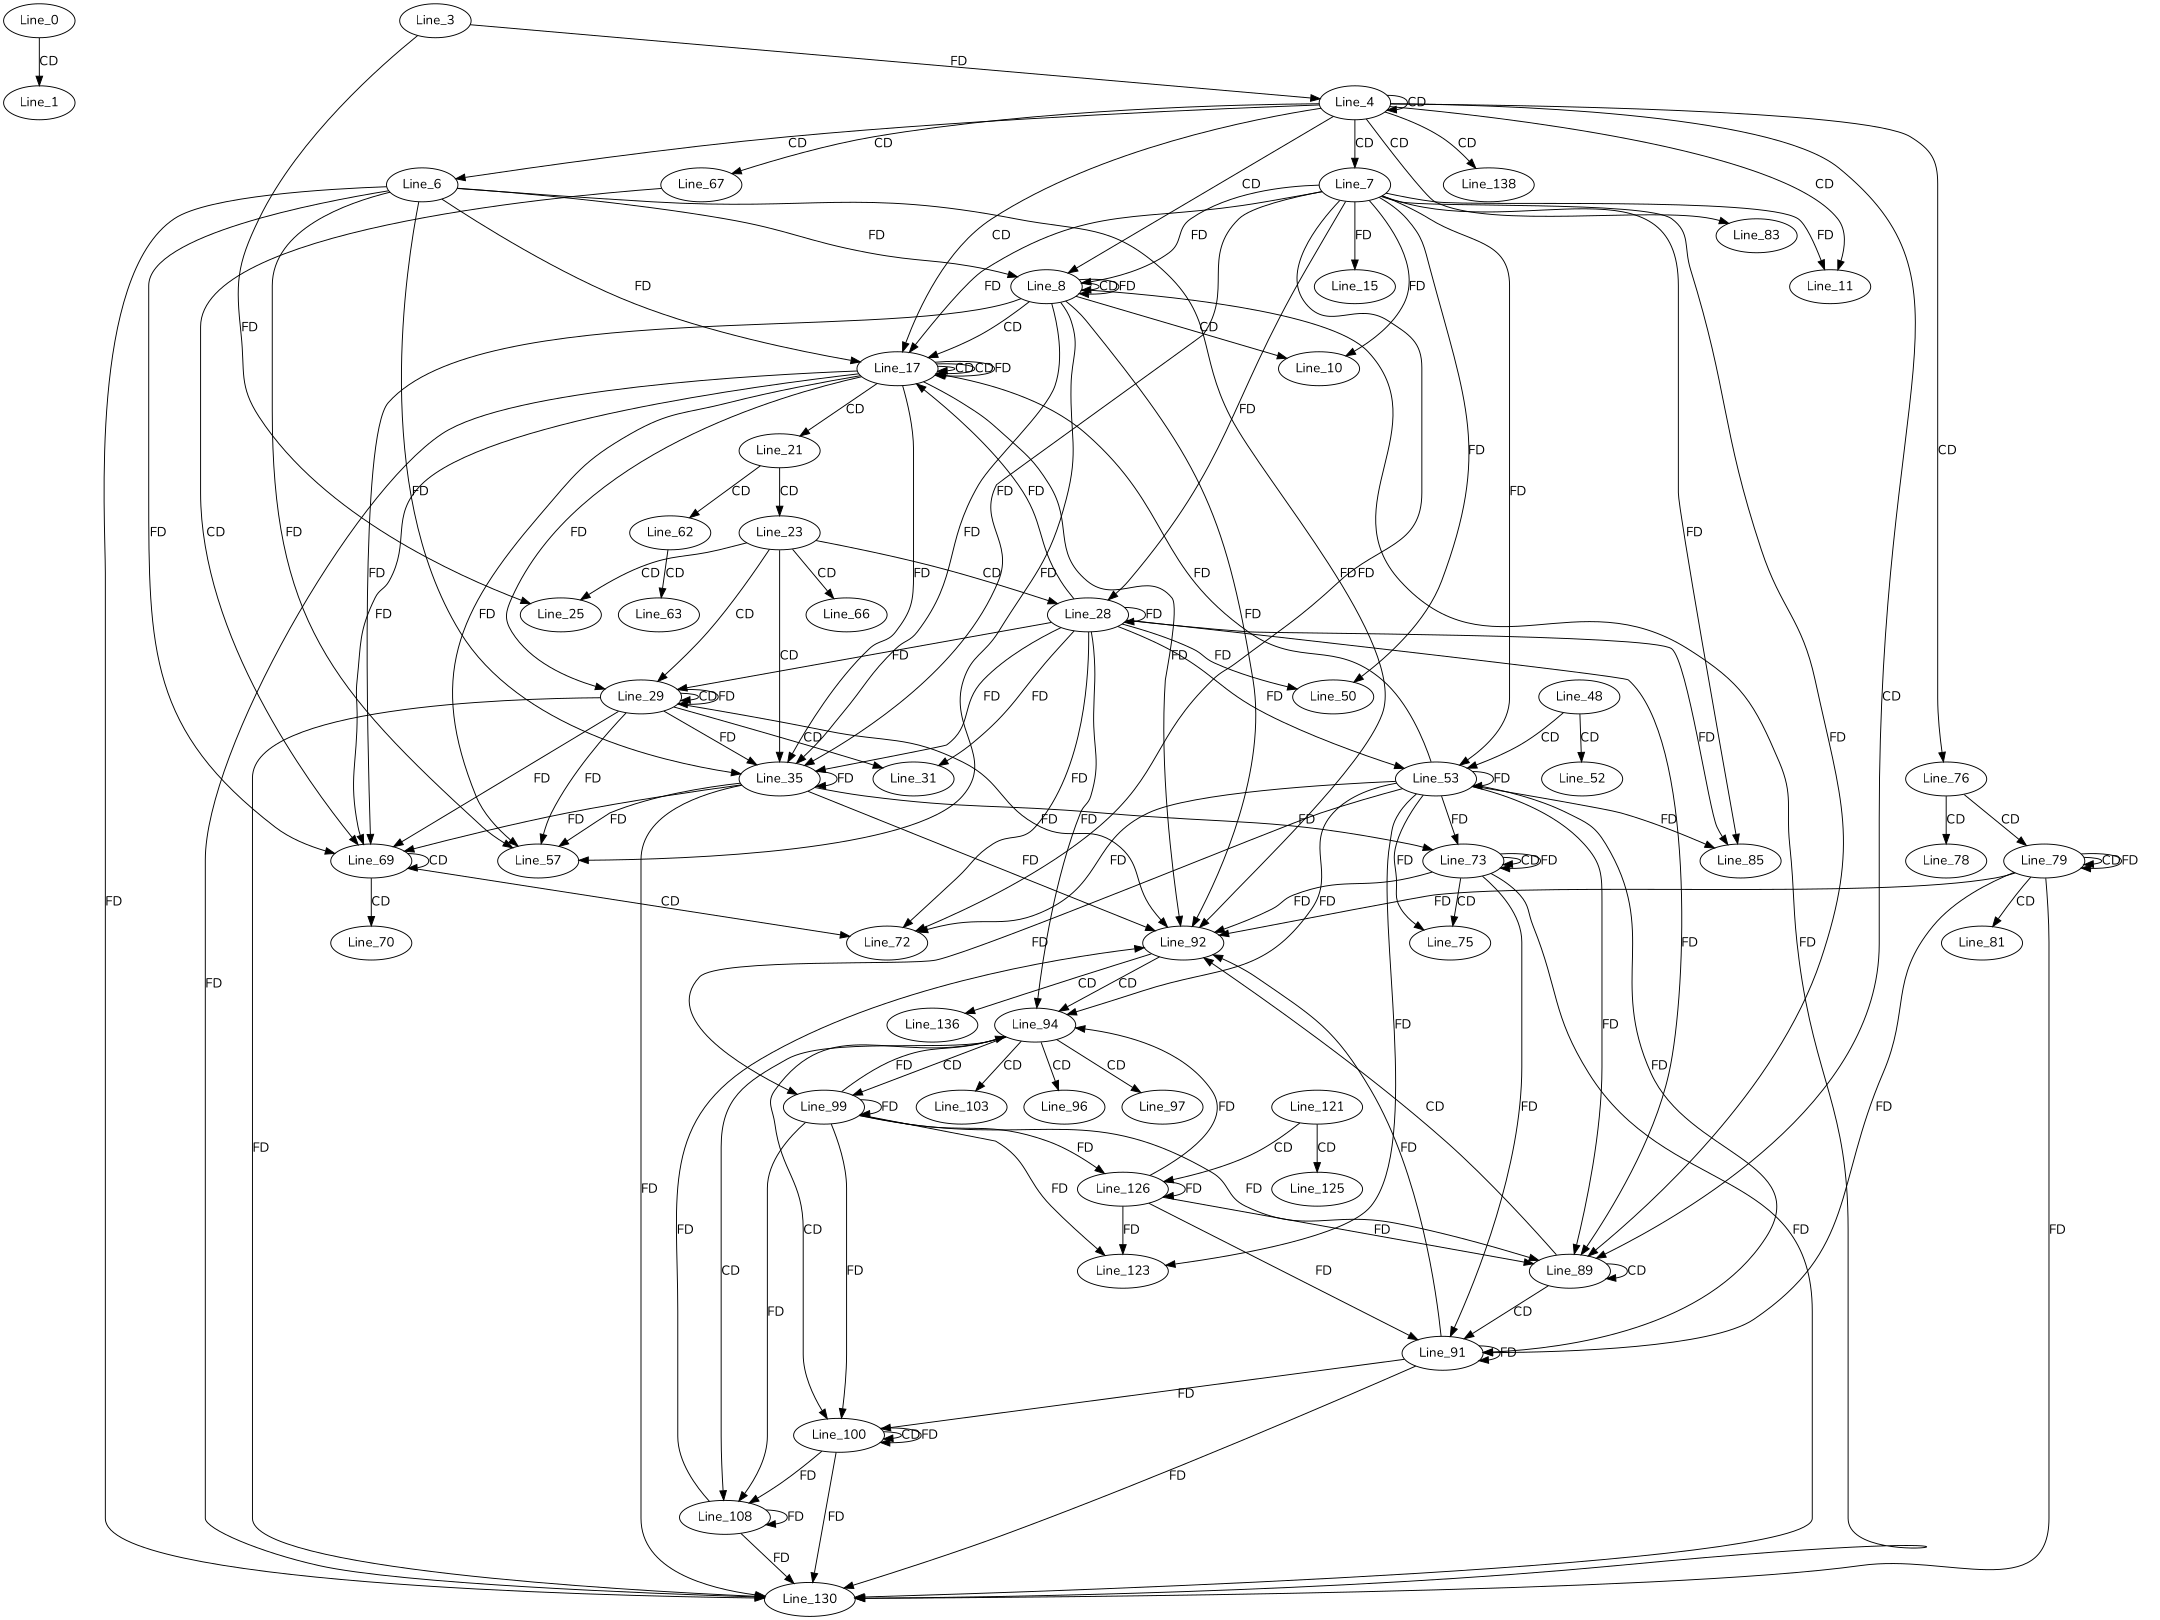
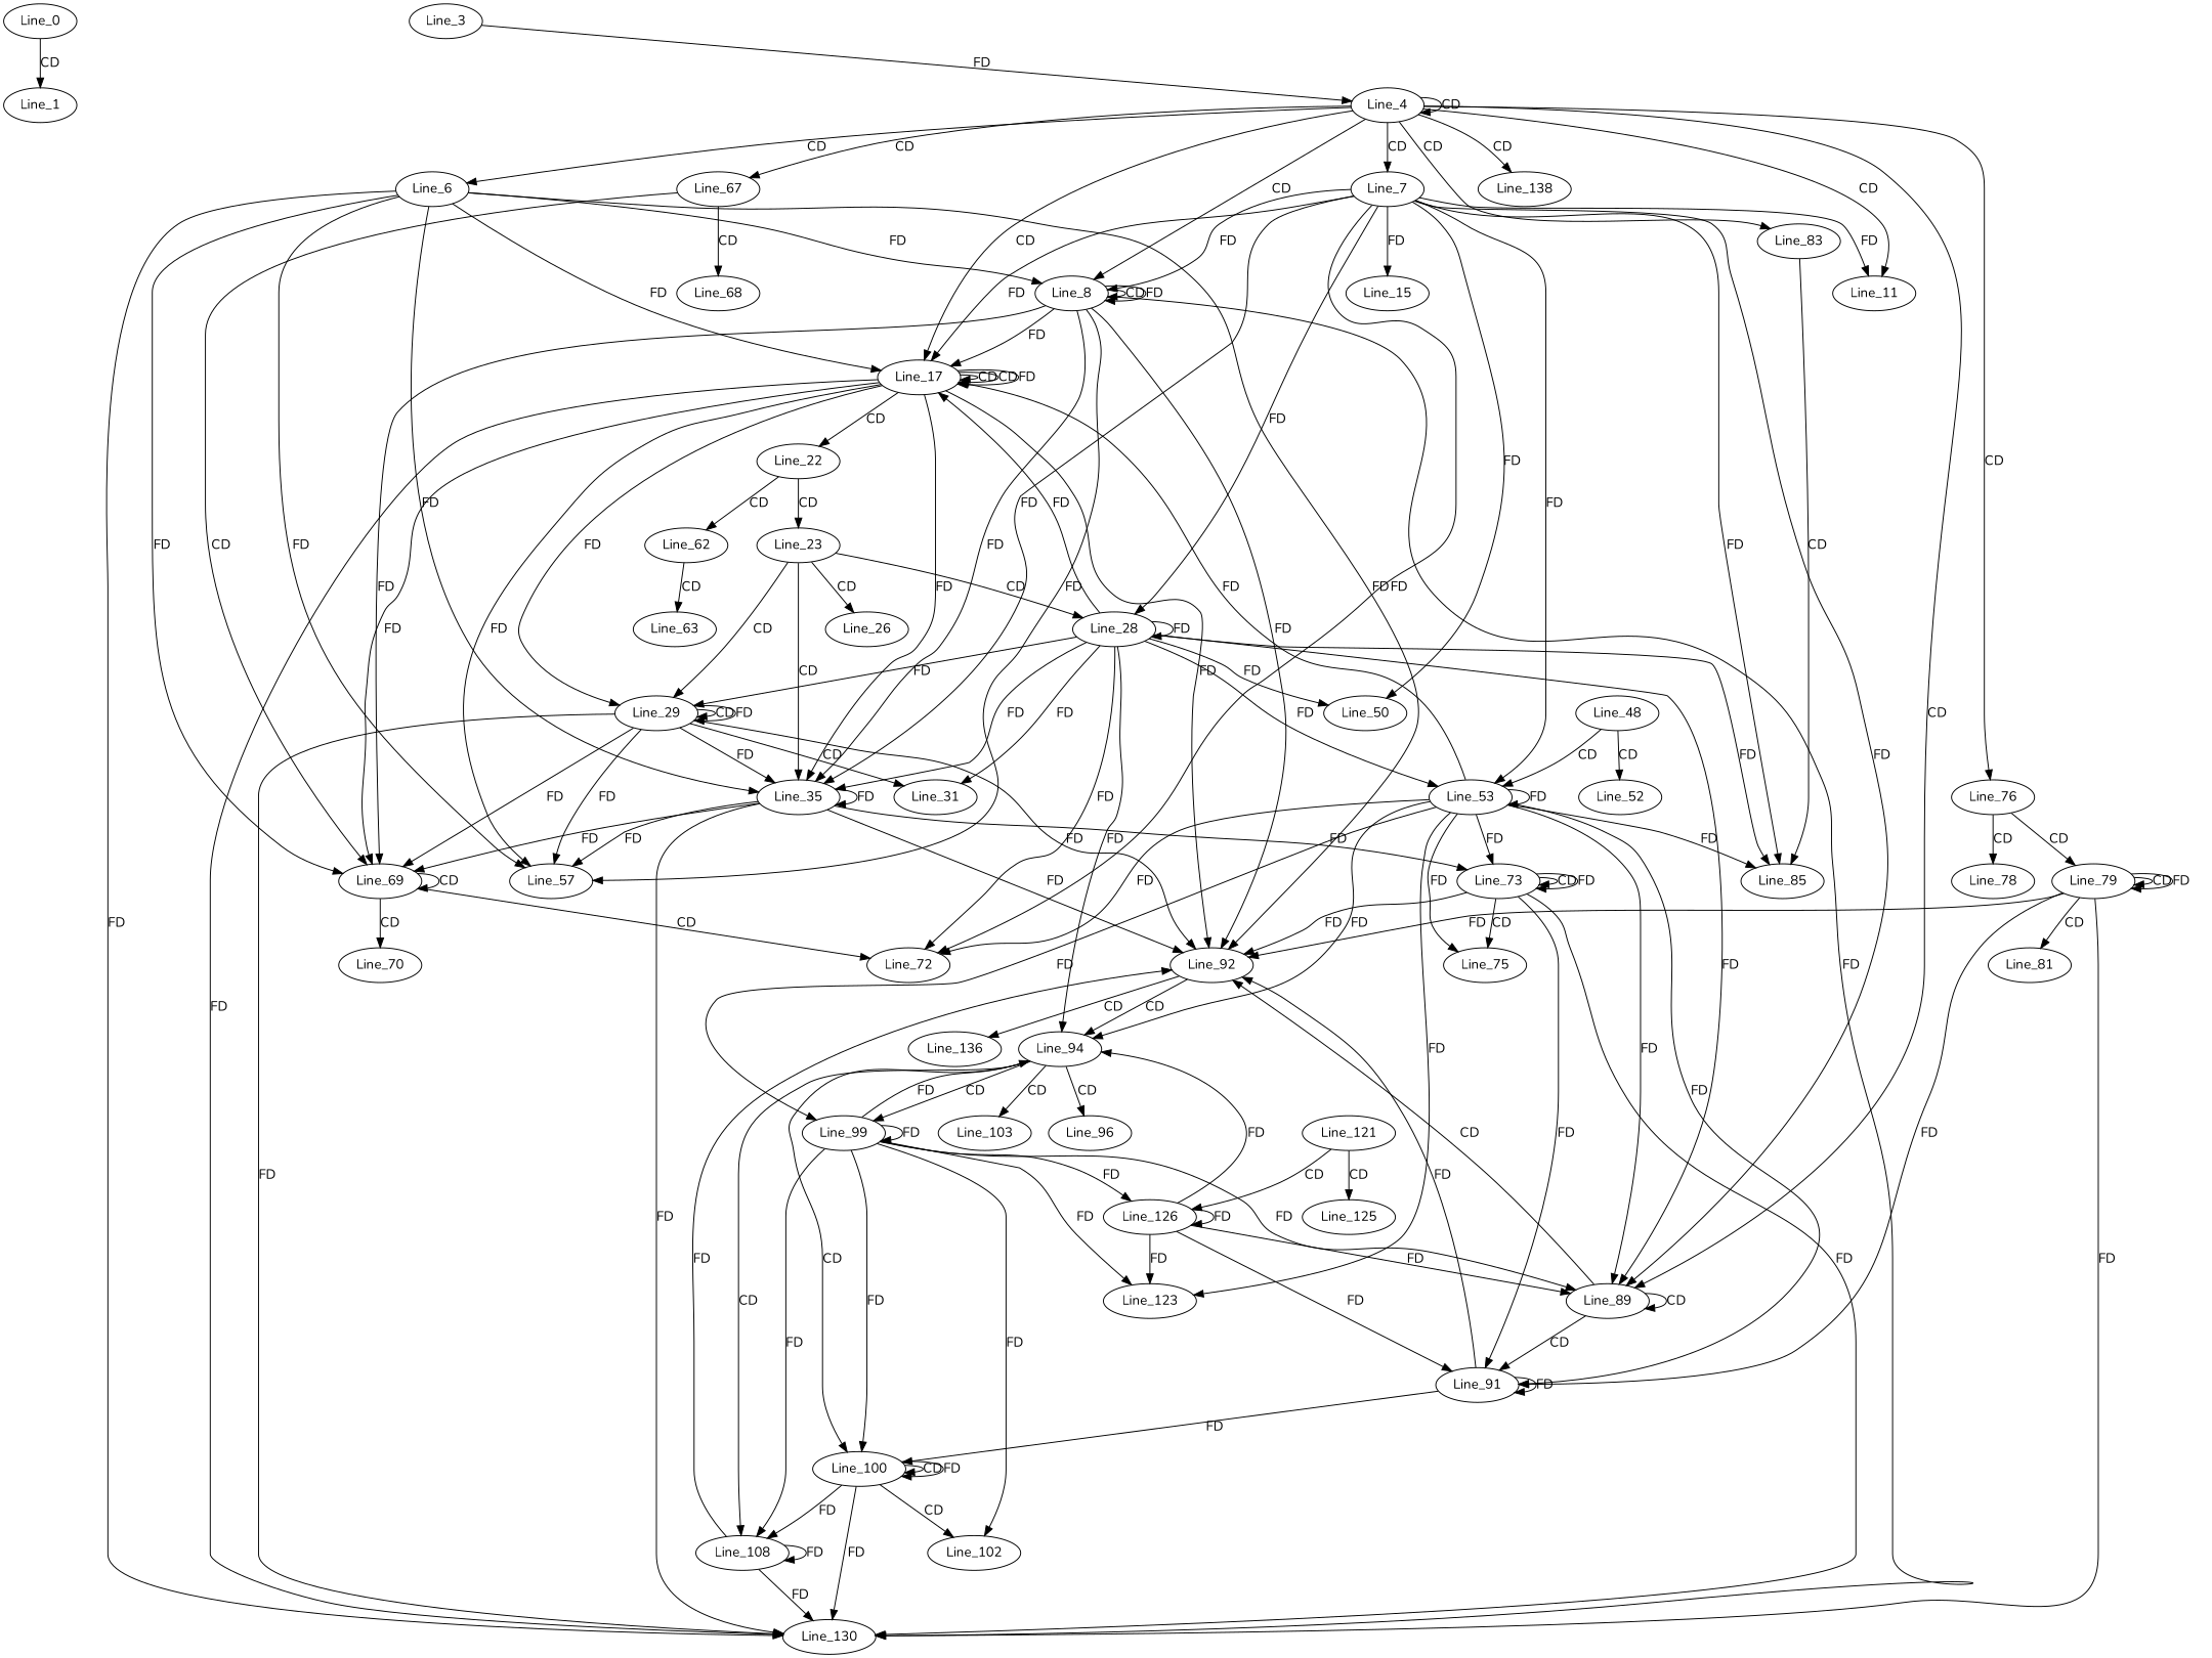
  digraph {
    fontname=Nunito
    node [fontname=Nunito]
    edge [fontname=Nunito]
    Line_0
    Line_1
    Line_3
    Line_4
-   Line_25
    Line_6
    Line_7
    Line_8
    Line_11
    Line_17
    Line_67
    Line_76
    Line_83
    Line_89
    Line_138
    Line_35
    Line_57
    Line_69
    Line_92
    Line_130
-   Line_10
    Line_15
    Line_28
    Line_50
    Line_53
    Line_72
    Line_85
-   Line_21
+   Line_21 [label=Line_22]
    Line_29
+   Line_68
    Line_78
    Line_79
    Line_91
    Line_73
    Line_70
    Line_94
    Line_136
    Line_23
-   Line_26 [label=Line_66]
+   Line_26
    Line_31
    Line_75
    Line_99
    Line_123
    Line_62
    Line_63
    Line_100
    Line_96
-   Line_97
    Line_103
    Line_108
    Line_48
    Line_52
+   Line_102
    Line_126
    Line_81
    Line_121
    Line_125
    Line_0 -> Line_1 [label=CD]
    Line_3 -> Line_4 [label=FD]
-   Line_3 -> Line_25 [label=FD]
    Line_4 -> Line_4 [label=CD]
    Line_4 -> Line_6 [label=CD]
    Line_4 -> Line_7 [label=CD]
    Line_4 -> Line_8 [label=CD]
    Line_4 -> Line_11 [label=CD]
    Line_4 -> Line_17 [label=CD]
    Line_4 -> Line_67 [label=CD]
    Line_4 -> Line_76 [label=CD]
    Line_4 -> Line_83 [label=CD]
    Line_4 -> Line_89 [label=CD]
    Line_4 -> Line_138 [label=CD]
    Line_6 -> Line_8 [label=FD]
    Line_6 -> Line_17 [label=FD]
    Line_6 -> Line_35 [label=FD]
    Line_6 -> Line_57 [label=FD]
    Line_6 -> Line_69 [label=FD]
    Line_6 -> Line_92 [label=FD]
    Line_6 -> Line_130 [label=FD]
    Line_7 -> Line_8 [label=FD]
    Line_7 -> Line_11 [label=FD]
    Line_7 -> Line_17 [label=FD]
    Line_7 -> Line_89 [label=FD]
    Line_7 -> Line_35 [label=FD]
-   Line_7 -> Line_10 [label=FD]
    Line_7 -> Line_15 [label=FD]
    Line_7 -> Line_28 [label=FD]
    Line_7 -> Line_50 [label=FD]
    Line_7 -> Line_53 [label=FD]
    Line_7 -> Line_72 [label=FD]
    Line_7 -> Line_85 [label=FD]
    Line_8 -> Line_8 [label=CD]
    Line_8 -> Line_8 [label=FD]
-   Line_8 -> Line_17 [label=CD]
+   Line_8 -> Line_17 [label=FD]
    Line_8 -> Line_35 [label=FD]
    Line_8 -> Line_57 [label=FD]
    Line_8 -> Line_69 [label=FD]
    Line_8 -> Line_92 [label=FD]
    Line_8 -> Line_130 [label=FD]
-   Line_8 -> Line_10 [label=CD]
    Line_17 -> Line_17 [label=CD]
    Line_17 -> Line_17 [label=CD]
    Line_17 -> Line_17 [label=FD]
    Line_17 -> Line_35 [label=FD]
    Line_17 -> Line_57 [label=FD]
    Line_17 -> Line_69 [label=FD]
    Line_17 -> Line_92 [label=FD]
    Line_17 -> Line_130 [label=FD]
    Line_17 -> Line_21 [label=CD]
    Line_17 -> Line_29 [label=FD]
    Line_67 -> Line_69 [label=CD]
+   Line_67 -> Line_68 [label=CD]
    Line_76 -> Line_78 [label=CD]
    Line_76 -> Line_79 [label=CD]
+   Line_83 -> Line_85 [label=CD]
    Line_89 -> Line_89 [label=CD]
    Line_89 -> Line_92 [label=CD]
    Line_89 -> Line_91 [label=CD]
    Line_35 -> Line_35 [label=FD]
    Line_35 -> Line_57 [label=FD]
    Line_35 -> Line_69 [label=FD]
    Line_35 -> Line_92 [label=FD]
    Line_35 -> Line_130 [label=FD]
    Line_35 -> Line_73 [label=FD]
    Line_69 -> Line_69 [label=CD]
    Line_69 -> Line_72 [label=CD]
    Line_69 -> Line_70 [label=CD]
    Line_92 -> Line_94 [label=CD]
    Line_92 -> Line_136 [label=CD]
    Line_28 -> Line_17 [label=FD]
    Line_28 -> Line_89 [label=FD]
    Line_28 -> Line_35 [label=FD]
    Line_28 -> Line_28 [label=FD]
    Line_28 -> Line_50 [label=FD]
    Line_28 -> Line_53 [label=FD]
    Line_28 -> Line_72 [label=FD]
    Line_28 -> Line_85 [label=FD]
    Line_28 -> Line_29 [label=FD]
    Line_28 -> Line_94 [label=FD]
    Line_28 -> Line_31 [label=FD]
    Line_53 -> Line_17 [label=FD]
    Line_53 -> Line_89 [label=FD]
    Line_53 -> Line_53 [label=FD]
    Line_53 -> Line_72 [label=FD]
    Line_53 -> Line_85 [label=FD]
    Line_53 -> Line_91 [label=FD]
    Line_53 -> Line_73 [label=FD]
    Line_53 -> Line_94 [label=FD]
    Line_53 -> Line_75 [label=FD]
    Line_53 -> Line_99 [label=FD]
    Line_53 -> Line_123 [label=FD]
    Line_21 -> Line_23 [label=CD]
    Line_21 -> Line_62 [label=CD]
    Line_29 -> Line_35 [label=FD]
    Line_29 -> Line_57 [label=FD]
    Line_29 -> Line_69 [label=FD]
    Line_29 -> Line_92 [label=FD]
    Line_29 -> Line_130 [label=FD]
    Line_29 -> Line_29 [label=CD]
    Line_29 -> Line_29 [label=FD]
    Line_29 -> Line_31 [label=CD]
    Line_79 -> Line_92 [label=FD]
    Line_79 -> Line_130 [label=FD]
    Line_79 -> Line_79 [label=CD]
    Line_79 -> Line_79 [label=FD]
    Line_79 -> Line_91 [label=FD]
    Line_79 -> Line_81 [label=CD]
    Line_91 -> Line_92 [label=FD]
-   Line_91 -> Line_130 [label=FD]
    Line_91 -> Line_91 [label=FD]
    Line_91 -> Line_100 [label=FD]
    Line_73 -> Line_92 [label=FD]
    Line_73 -> Line_130 [label=FD]
    Line_73 -> Line_91 [label=FD]
    Line_73 -> Line_73 [label=CD]
    Line_73 -> Line_73 [label=FD]
    Line_73 -> Line_75 [label=CD]
    Line_94 -> Line_99 [label=CD]
    Line_94 -> Line_100 [label=CD]
    Line_94 -> Line_96 [label=CD]
-   Line_94 -> Line_97 [label=CD]
    Line_94 -> Line_103 [label=CD]
    Line_94 -> Line_108 [label=CD]
-   Line_23 -> Line_25 [label=CD]
    Line_23 -> Line_35 [label=CD]
    Line_23 -> Line_28 [label=CD]
    Line_23 -> Line_29 [label=CD]
    Line_23 -> Line_26 [label=CD]
    Line_99 -> Line_89 [label=FD]
    Line_99 -> Line_94 [label=FD]
    Line_99 -> Line_99 [label=FD]
    Line_99 -> Line_123 [label=FD]
    Line_99 -> Line_100 [label=FD]
    Line_99 -> Line_108 [label=FD]
+   Line_99 -> Line_102 [label=FD]
    Line_99 -> Line_126 [label=FD]
    Line_62 -> Line_63 [label=CD]
    Line_100 -> Line_130 [label=FD]
    Line_100 -> Line_100 [label=CD]
    Line_100 -> Line_100 [label=FD]
    Line_100 -> Line_108 [label=FD]
+   Line_100 -> Line_102 [label=CD]
    Line_108 -> Line_92 [label=FD]
    Line_108 -> Line_130 [label=FD]
    Line_108 -> Line_108 [label=FD]
    Line_48 -> Line_53 [label=CD]
    Line_48 -> Line_52 [label=CD]
    Line_126 -> Line_89 [label=FD]
    Line_126 -> Line_91 [label=FD]
    Line_126 -> Line_94 [label=FD]
    Line_126 -> Line_123 [label=FD]
    Line_126 -> Line_126 [label=FD]
    Line_121 -> Line_126 [label=CD]
    Line_121 -> Line_125 [label=CD]
  }
